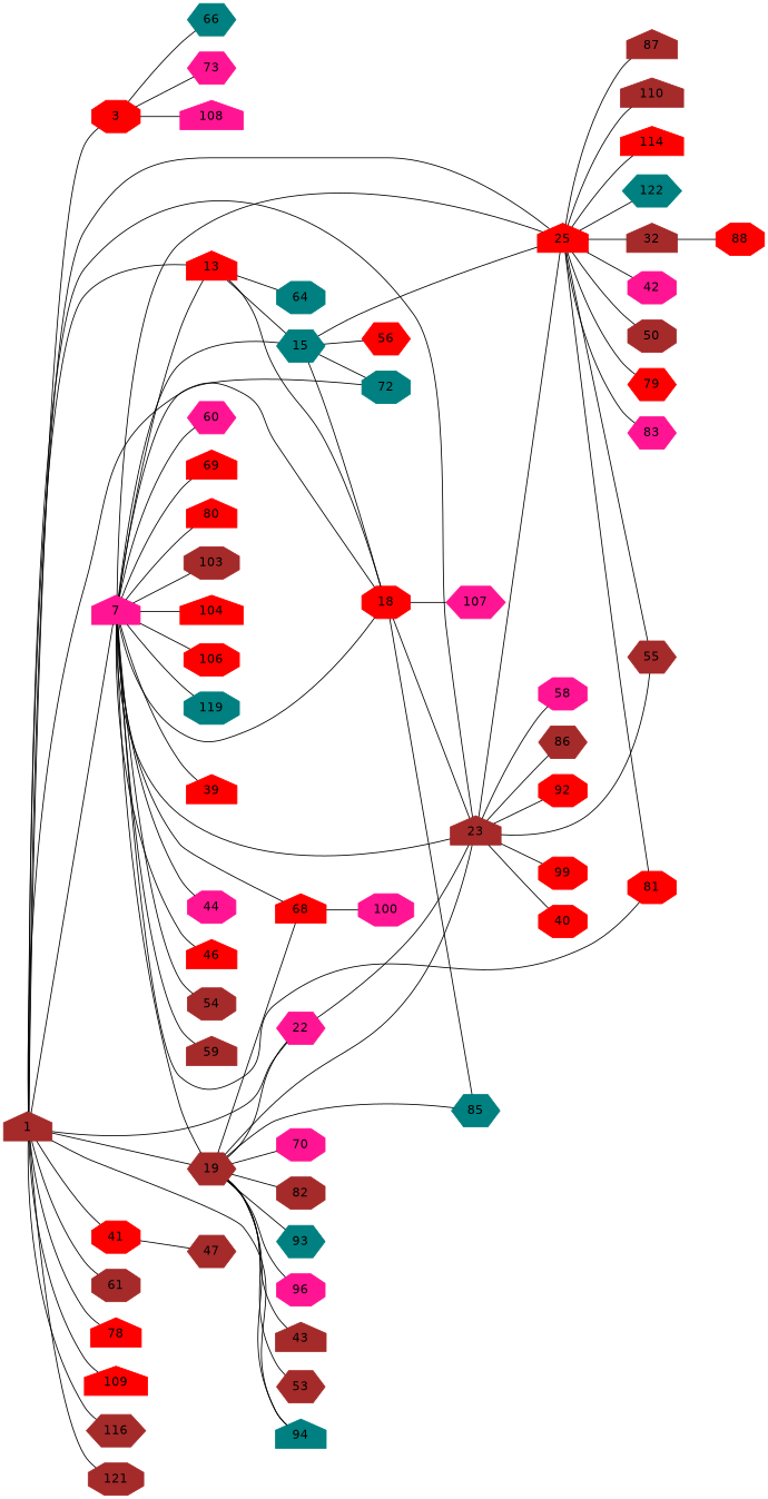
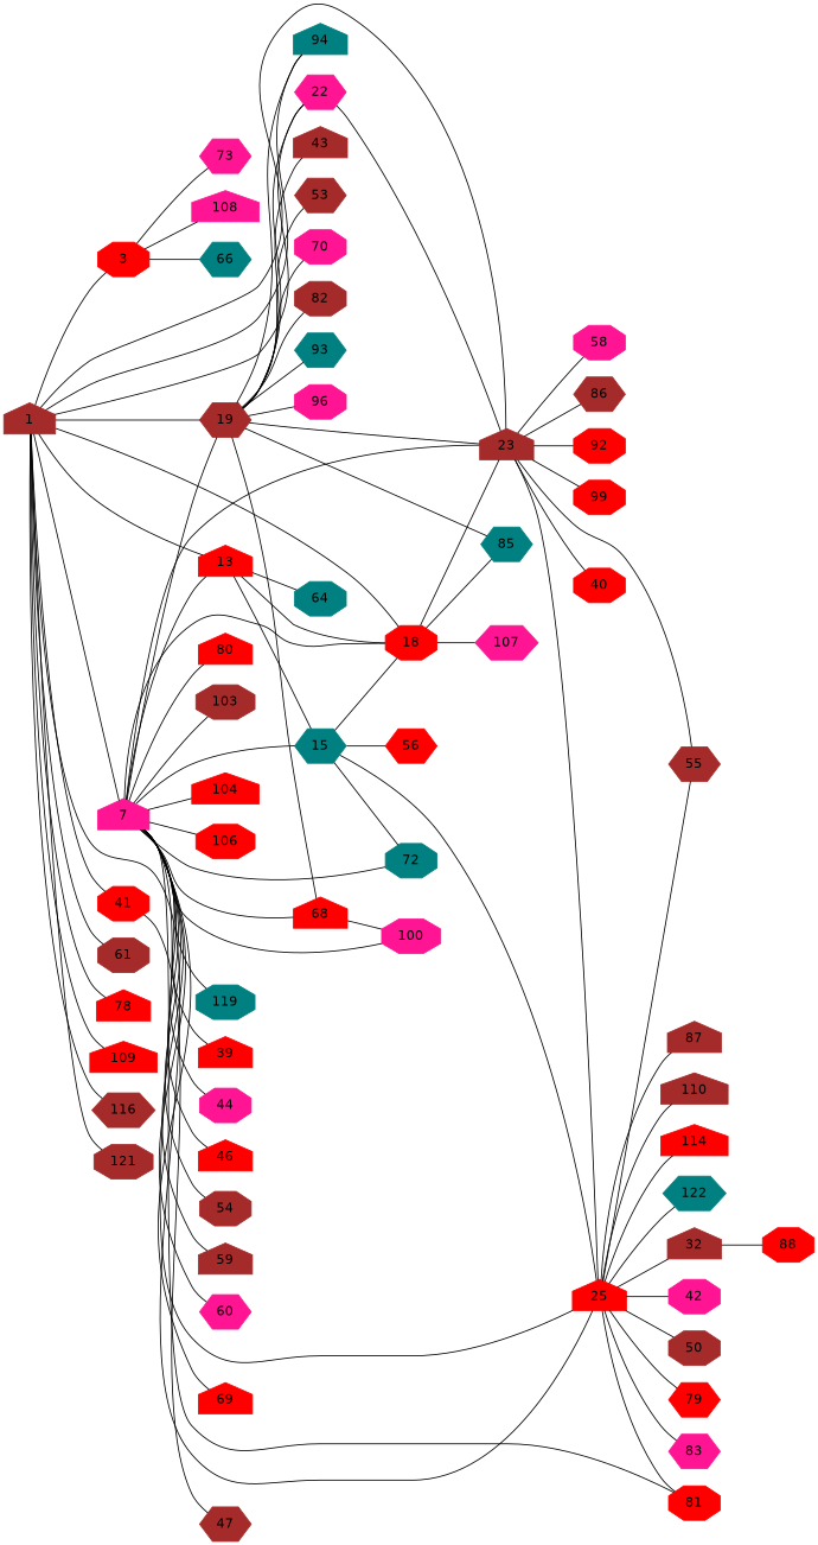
  graph {
    fontname="DejaVu Sans"
    rankdir=LR
    node [color=red fontname="DejaVu Sans" shape=octagon style=filled]
    edge [fontname="DejaVu Sans"]
    1 [color=brown shape=house super="+4+5+2"]
    3 [super="+65+90"]
    7 [color=deeppink shape=house super="+113+102+74+115+8"]
    13 [shape=house super="+17+57"]
    18 [super="+67+124+51+38"]
    19 [color=brown shape=hexagon super="+21+52+22"]
    n7 [color=deeppink label=22 shape=hexagon super="+89+112"]
    23 [color=brown shape=house super="+36+120"]
    25 [shape=house super="+26+48+29+27+62+30+35"]
    41
    61 [color=brown]
    78 [shape=house]
    94 [color=teal shape=house]
    109 [shape=house]
    116 [color=brown shape=hexagon]
    121 [color=brown]
    66 [color=teal shape=hexagon]
    73 [color=deeppink shape=hexagon]
    108 [color=deeppink shape=house]
    15 [color=teal shape=hexagon super="+45+63"]
    39 [shape=house]
    44 [color=deeppink]
    46 [shape=house]
    54 [color=brown]
    59 [color=brown shape=house]
    60 [color=deeppink shape=hexagon super="+84+75"]
    68 [shape=house]
    69 [shape=house]
    72 [color=teal]
    80 [shape=house]
    81
    100 [color=deeppink super="+105"]
    103 [color=brown]
    104 [shape=house]
    106
    119 [color=teal]
    64 [color=teal]
    85 [color=teal shape=hexagon super="+125"]
    107 [color=deeppink shape=hexagon]
    43 [color=brown shape=house]
    53 [color=brown shape=hexagon]
    70 [color=deeppink super="+95"]
    82 [color=brown]
    93 [color=teal shape=hexagon]
    96 [color=deeppink]
    40
    55 [color=brown shape=hexagon]
    58 [color=deeppink]
    86 [color=brown shape=hexagon]
    92
    99
    32 [color=brown shape=house]
    42 [color=deeppink]
    50 [color=brown]
    79 [shape=hexagon]
    83 [color=deeppink shape=hexagon super="+98"]
    87 [color=brown shape=house]
    110 [color=brown shape=house]
    114 [shape=house]
    122 [color=teal shape=hexagon]
    47 [color=brown shape=hexagon]
    56 [shape=hexagon]
    88
    1 -- 3 [weight=5]
    1 -- 7
    1 -- 13
    1 -- 18
    1 -- 19 [weight=3]
    1 -- n7
    1 -- 23
    1 -- 25
    1 -- 41
    1 -- 61
    1 -- 78
    1 -- 94
    1 -- 109
    1 -- 116
    1 -- 121
    3 -- 66
    3 -- 73
    3 -- 108
    7 -- 13 [weight=4]
    7 -- 18 [weight=2]
    7 -- 19
    7 -- 23
    7 -- 25 [weight=3]
    7 -- 15 [weight=2]
    7 -- 39
    7 -- 44
    7 -- 46
    7 -- 54
    7 -- 59
    7 -- 60
    7 -- 68
    7 -- 69
    7 -- 72
    7 -- 80
    7 -- 81
+   7 -- 100
    7 -- 103
    7 -- 104
    7 -- 106
    7 -- 119
    13 -- 18 [weight=2]
    13 -- 15 [weight=2]
    13 -- 64
    18 -- 23
    18 -- 85
    18 -- 107
    19 -- n7 [weight=3]
    19 -- 23 [weight=3]
    19 -- 94
    19 -- 68
    19 -- 85
    19 -- 43
    19 -- 53
    19 -- 70
    19 -- 82
    19 -- 93
    19 -- 96
    n7 -- 23
    23 -- 25
    23 -- 40
    23 -- 55
    23 -- 58
    23 -- 86
    23 -- 92
    23 -- 99
    25 -- 81
    25 -- 55
    25 -- 32
    25 -- 42
    25 -- 50
    25 -- 79
    25 -- 83
    25 -- 87
    25 -- 110
    25 -- 114
    25 -- 122
    41 -- 47
    15 -- 18
    15 -- 25
    15 -- 72
    15 -- 56
    68 -- 100
    32 -- 88
  }
